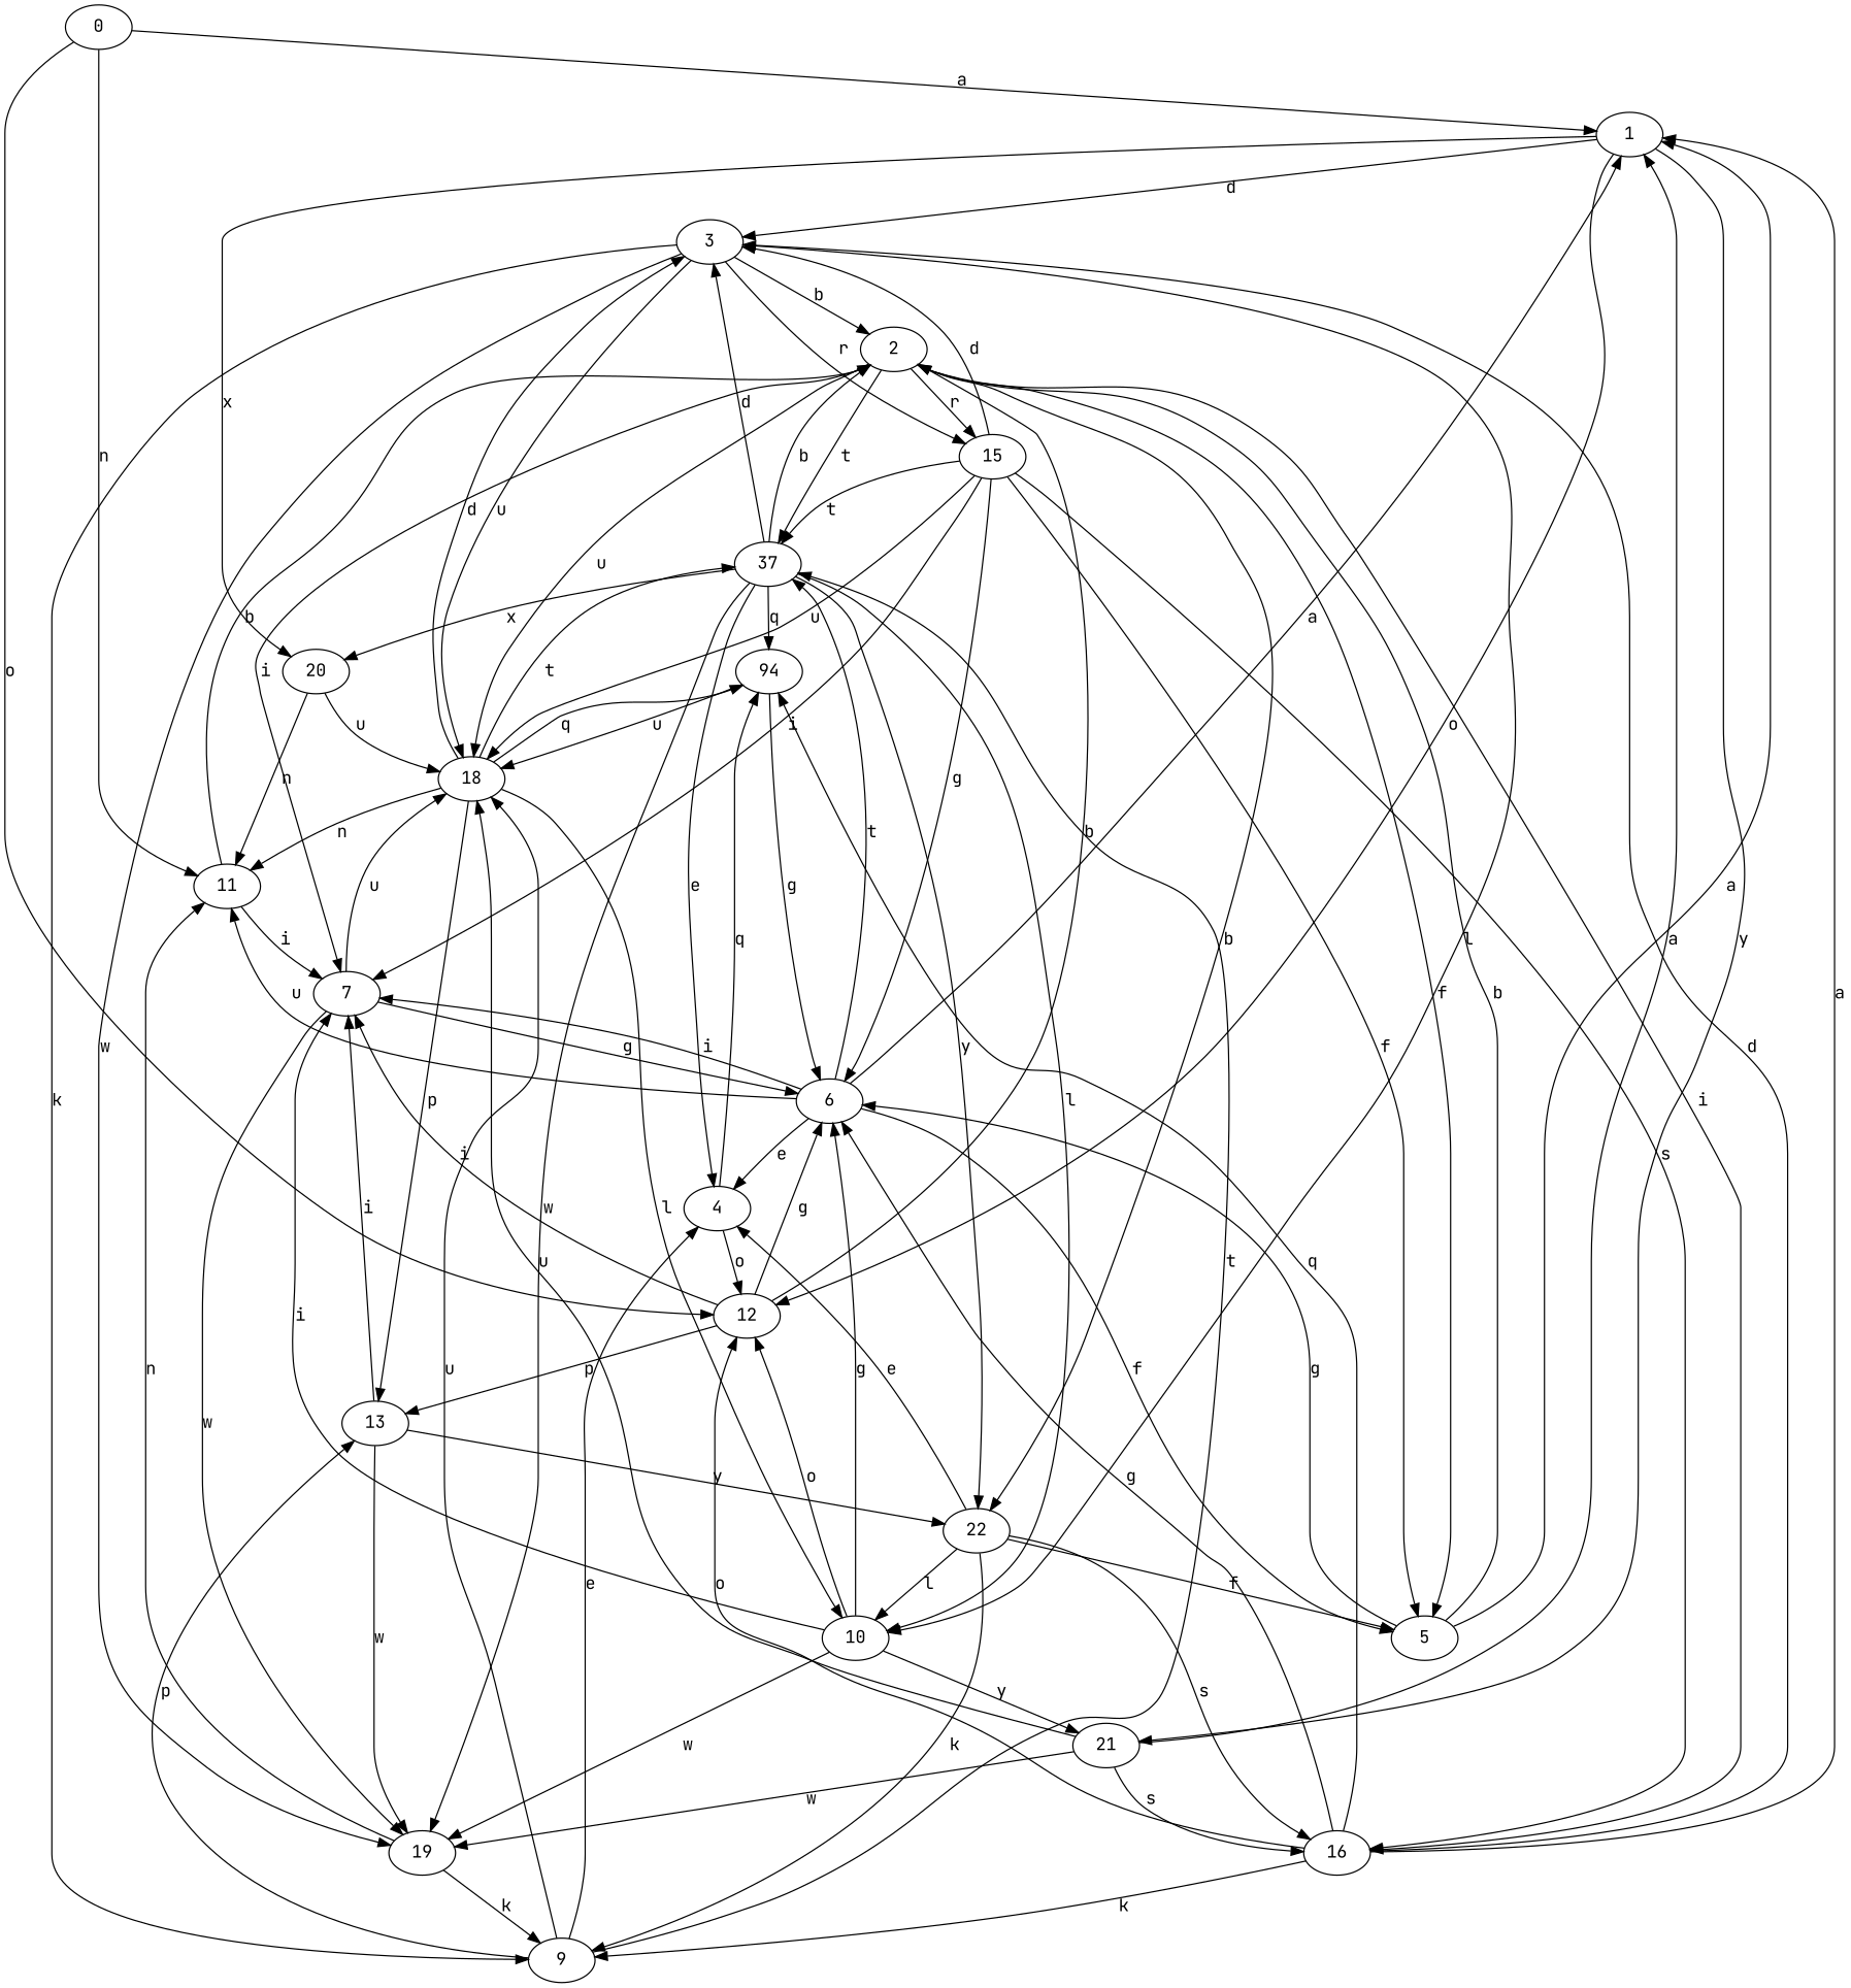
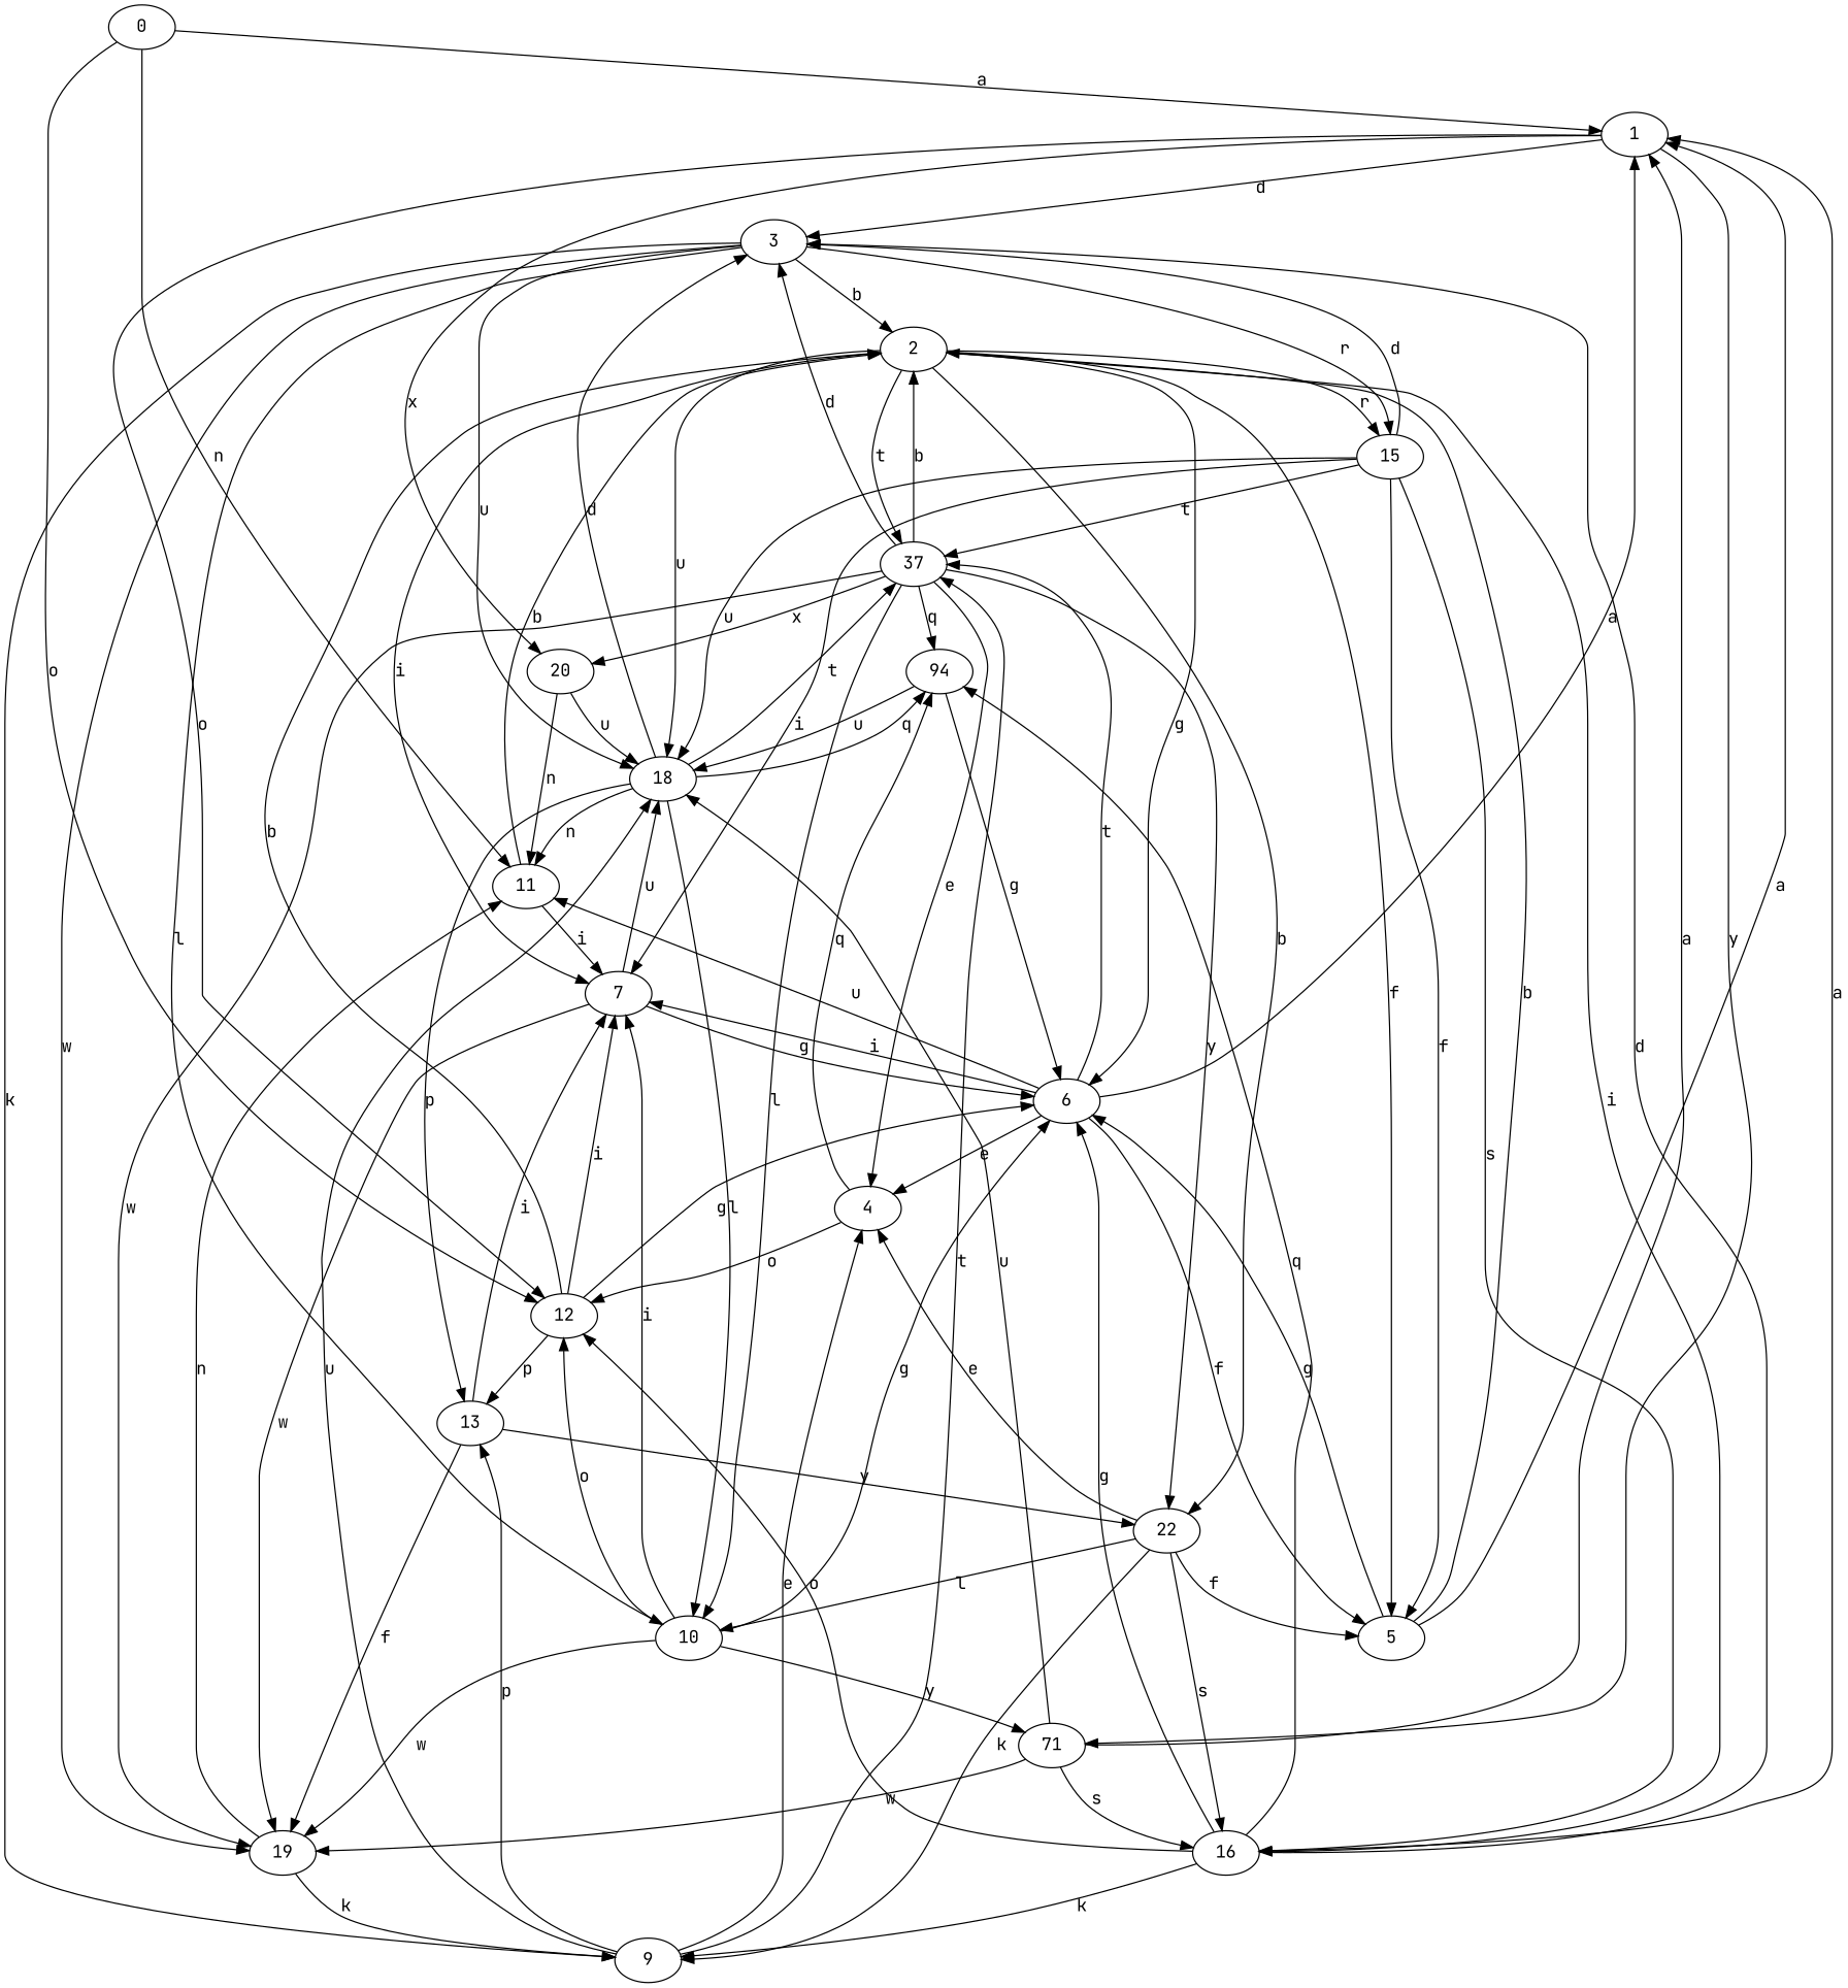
  strict digraph {
    fontname="JetBrains Mono"
    node [fontname="JetBrains Mono"]
    edge [fontname="JetBrains Mono"]
    1
    3
    12
    20
-   21
+   21 [label=71]
    2
    15
    18
    9
    10
    19
    6
    7
    13
    11
    16
    0
    5
    n19 [label=37]
    22
    4
    n22 [label=94]
    1 -> 3 [label=d]
    1 -> 12 [label=o]
    1 -> 20 [label=x]
    1 -> 21 [label=y]
    3 -> 2 [label=b]
    3 -> 15 [label=r]
    3 -> 18 [label=u]
    3 -> 9 [label=k]
    3 -> 10 [label=l]
    3 -> 19 [label=w]
    12 -> 2 [label=b]
    12 -> 6 [label=g]
    12 -> 7 [label=i]
    12 -> 13 [label=p]
    20 -> 18 [label=u]
    20 -> 11 [label=n]
    21 -> 1 [label=a]
    21 -> 18 [label=u]
    21 -> 19 [label=w]
    21 -> 16 [label=s]
    2 -> 15 [label=r]
    2 -> 18 [label=u]
-   15 -> 6 [label=g]
+   2 -> 6 [label=g]
    2 -> 7 [label=i]
    2 -> 16 [label=i]
    2 -> 5 [label=f]
    2 -> n19 [label=t]
    2 -> 22 [label=b]
    15 -> 3 [label=d]
    15 -> 18 [label=u]
    15 -> 7 [label=i]
    15 -> 16 [label=s]
    15 -> 5 [label=f]
    15 -> n19 [label=t]
    18 -> 3 [label=d]
    18 -> 10 [label=l]
    18 -> 13 [label=p]
    18 -> 11 [label=n]
    18 -> n19 [label=t]
    18 -> n22 [label=q]
    9 -> 18 [label=u]
    9 -> 13 [label=p]
    9 -> n19 [label=t]
    9 -> 4 [label=e]
    10 -> 12 [label=o]
    10 -> 21 [label=y]
    10 -> 19 [label=w]
    10 -> 6 [label=g]
    10 -> 7 [label=i]
    19 -> 9 [label=k]
    19 -> 11 [label=n]
    6 -> 1 [label=a]
    6 -> 7 [label=i]
    6 -> 11 [label=u]
    6 -> 5 [label=f]
    6 -> n19 [label=t]
    6 -> 4 [label=e]
    7 -> 18 [label=u]
    7 -> 19 [label=w]
    7 -> 6 [label=g]
-   13 -> 19 [label=w]
+   13 -> 19 [label=f]
    13 -> 7 [label=i]
    13 -> 22 [label=y]
    11 -> 2 [label=b]
    11 -> 7 [label=i]
    16 -> 1 [label=a]
    16 -> 3 [label=d]
    16 -> 12 [label=o]
    16 -> 9 [label=k]
    16 -> 6 [label=g]
    16 -> n22 [label=q]
    0 -> 1 [label=a]
    0 -> 12 [label=o]
    0 -> 11 [label=n]
    5 -> 1 [label=a]
    5 -> 2 [label=b]
    5 -> 6 [label=g]
    n19 -> 3 [label=d]
    n19 -> 20 [label=x]
    n19 -> 2 [label=b]
    n19 -> 10 [label=l]
    n19 -> 19 [label=w]
    n19 -> 22 [label=y]
    n19 -> 4 [label=e]
    n19 -> n22 [label=q]
    22 -> 9 [label=k]
    22 -> 10 [label=l]
    22 -> 16 [label=s]
    22 -> 5 [label=f]
    22 -> 4 [label=e]
    4 -> 12 [label=o]
    4 -> n22 [label=q]
    n22 -> 18 [label=u]
    n22 -> 6 [label=g]
  }
